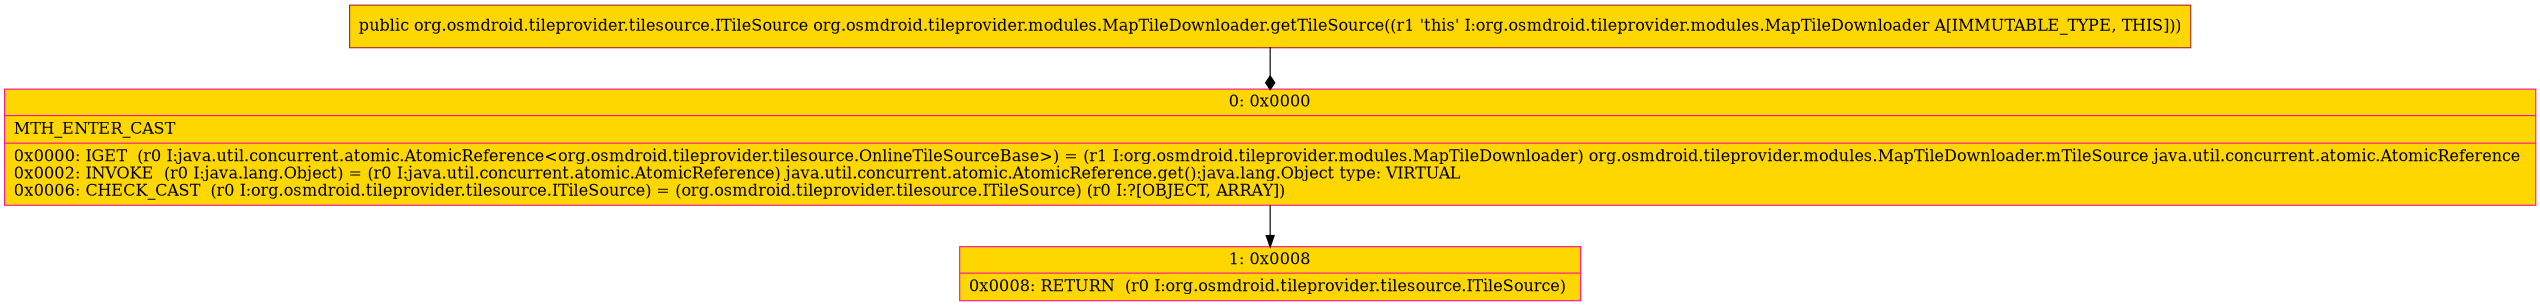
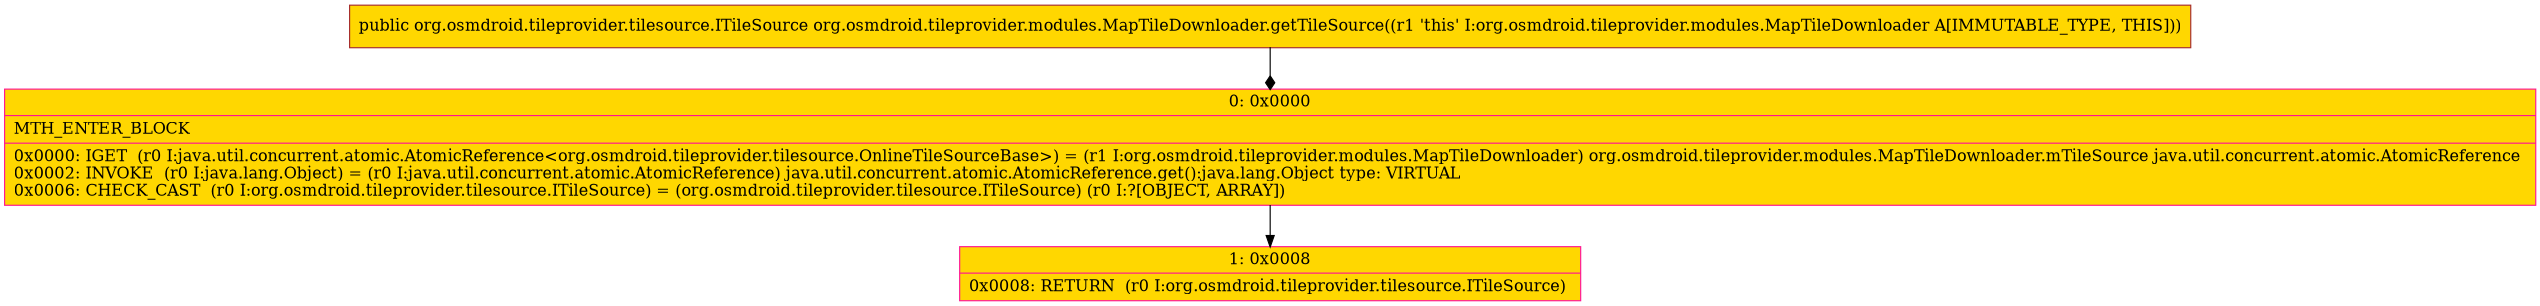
  digraph {
    node [shape=record style=filled fillcolor=gold color=deeppink]
-   n1 [label="{0\:\ 0x0000|MTH_ENTER_CAST\l|0x0000: IGET  (r0 I:java.util.concurrent.atomic.AtomicReference\<org.osmdroid.tileprovider.tilesource.OnlineTileSourceBase\>) = (r1 I:org.osmdroid.tileprovider.modules.MapTileDownloader) org.osmdroid.tileprovider.modules.MapTileDownloader.mTileSource java.util.concurrent.atomic.AtomicReference \l0x0002: INVOKE  (r0 I:java.lang.Object) = (r0 I:java.util.concurrent.atomic.AtomicReference) java.util.concurrent.atomic.AtomicReference.get():java.lang.Object type: VIRTUAL \l0x0006: CHECK_CAST  (r0 I:org.osmdroid.tileprovider.tilesource.ITileSource) = (org.osmdroid.tileprovider.tilesource.ITileSource) (r0 I:?[OBJECT, ARRAY]) \l}"]
+   n1 [label="{0\:\ 0x0000|MTH_ENTER_BLOCK\l|0x0000: IGET  (r0 I:java.util.concurrent.atomic.AtomicReference\<org.osmdroid.tileprovider.tilesource.OnlineTileSourceBase\>) = (r1 I:org.osmdroid.tileprovider.modules.MapTileDownloader) org.osmdroid.tileprovider.modules.MapTileDownloader.mTileSource java.util.concurrent.atomic.AtomicReference \l0x0002: INVOKE  (r0 I:java.lang.Object) = (r0 I:java.util.concurrent.atomic.AtomicReference) java.util.concurrent.atomic.AtomicReference.get():java.lang.Object type: VIRTUAL \l0x0006: CHECK_CAST  (r0 I:org.osmdroid.tileprovider.tilesource.ITileSource) = (org.osmdroid.tileprovider.tilesource.ITileSource) (r0 I:?[OBJECT, ARRAY]) \l}"]
    n2 [label="{1\:\ 0x0008|0x0008: RETURN  (r0 I:org.osmdroid.tileprovider.tilesource.ITileSource) \l}"]
    n3 [label="{public org.osmdroid.tileprovider.tilesource.ITileSource org.osmdroid.tileprovider.modules.MapTileDownloader.getTileSource((r1 'this' I:org.osmdroid.tileprovider.modules.MapTileDownloader A[IMMUTABLE_TYPE, THIS])) }" color=brown]
    n1 -> n2 [arrowhead=normal]
    n3 -> n1 [arrowhead=diamond]
  }
